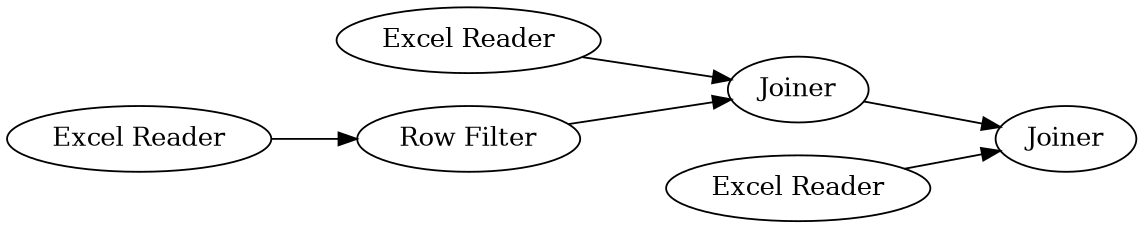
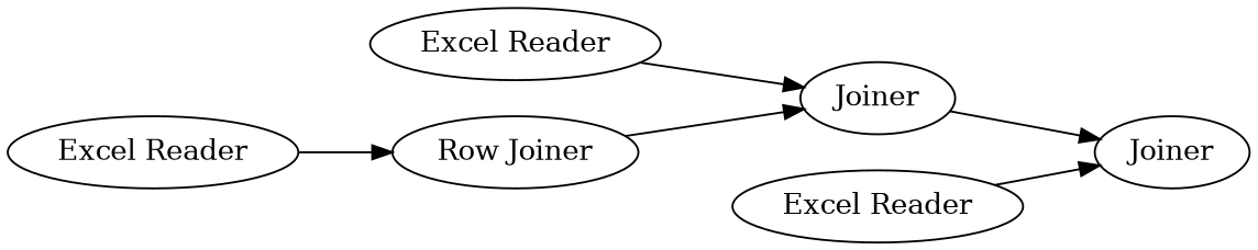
  digraph {
    rankdir=LR
    n1 [label="Excel Reader"]
    n2 [label=Joiner]
    n3 [label=Joiner]
    n4 [label="Excel Reader"]
-   n5 [label="Row Filter"]
+   n5 [label="Row Joiner"]
    n6 [label="Excel Reader"]
    n1 -> n2
    n2 -> n3
    n4 -> n5
    n5 -> n2
    n6 -> n3
  }
